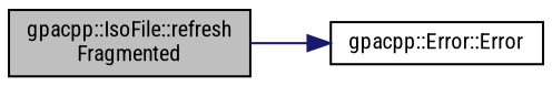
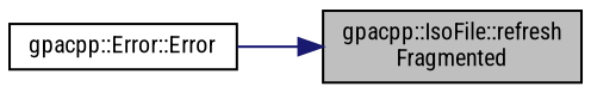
  digraph {
    rankdir=LR
    fontname="Roboto Condensed"
    node [color=black fontname="Roboto Condensed" fontsize=10 shape=record style=filled]
    n1 [fillcolor=grey75 fontcolor=black height=0.2 label="gpacpp::IsoFile::refresh\lFragmented" width=0.4]
    n2 [fillcolor=white height=0.2 label="gpacpp::Error::Error" width=0.4]
-   n1 -> n2 [color=midnightblue fontname="Roboto Condensed" fontsize=10 labelfontname=Helvetica labelfontsize=10 style=solid]
+   n2 -> n1 [color=midnightblue fontname="Roboto Condensed" fontsize=10 labelfontname=Helvetica labelfontsize=10 style=solid]
  }
